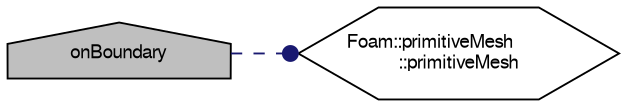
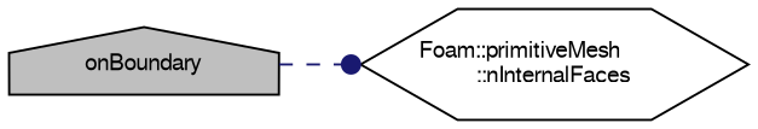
  digraph {
    rankdir=LR
    node [color=black fontname=FreeSans fontsize=10]
    n1 [fillcolor=grey75 fontcolor=black height=0.2 label=onBoundary shape=house style=filled width=0.4]
-   n2 [height=0.2 label="Foam::primitiveMesh\l::primitiveMesh" shape=hexagon width=0.4]
+   n2 [height=0.2 label="Foam::primitiveMesh\l::nInternalFaces" shape=hexagon width=0.4]
    n1 -> n2 [color=midnightblue fontname=FreeSans fontsize=10 labelfontname=FreeSans labelfontsize=10 style=dashed arrowhead=dot]
  }
